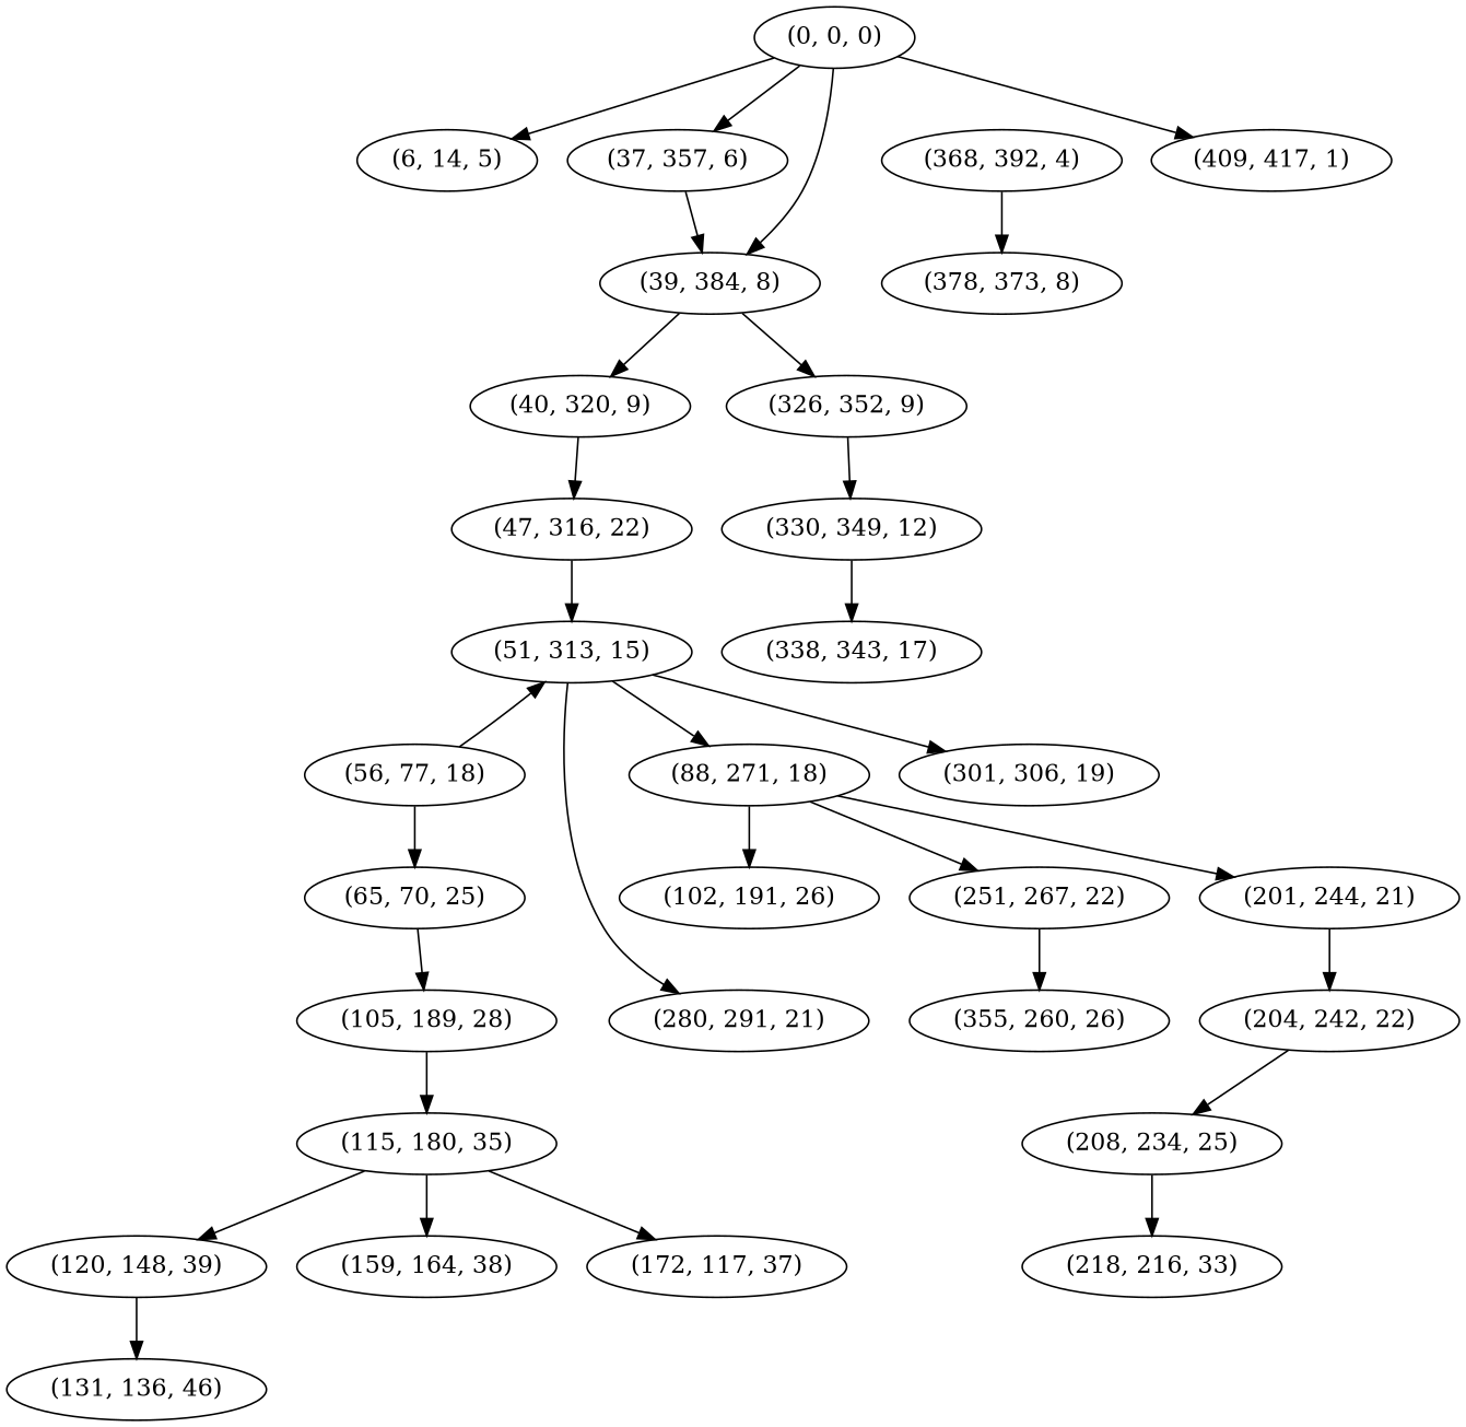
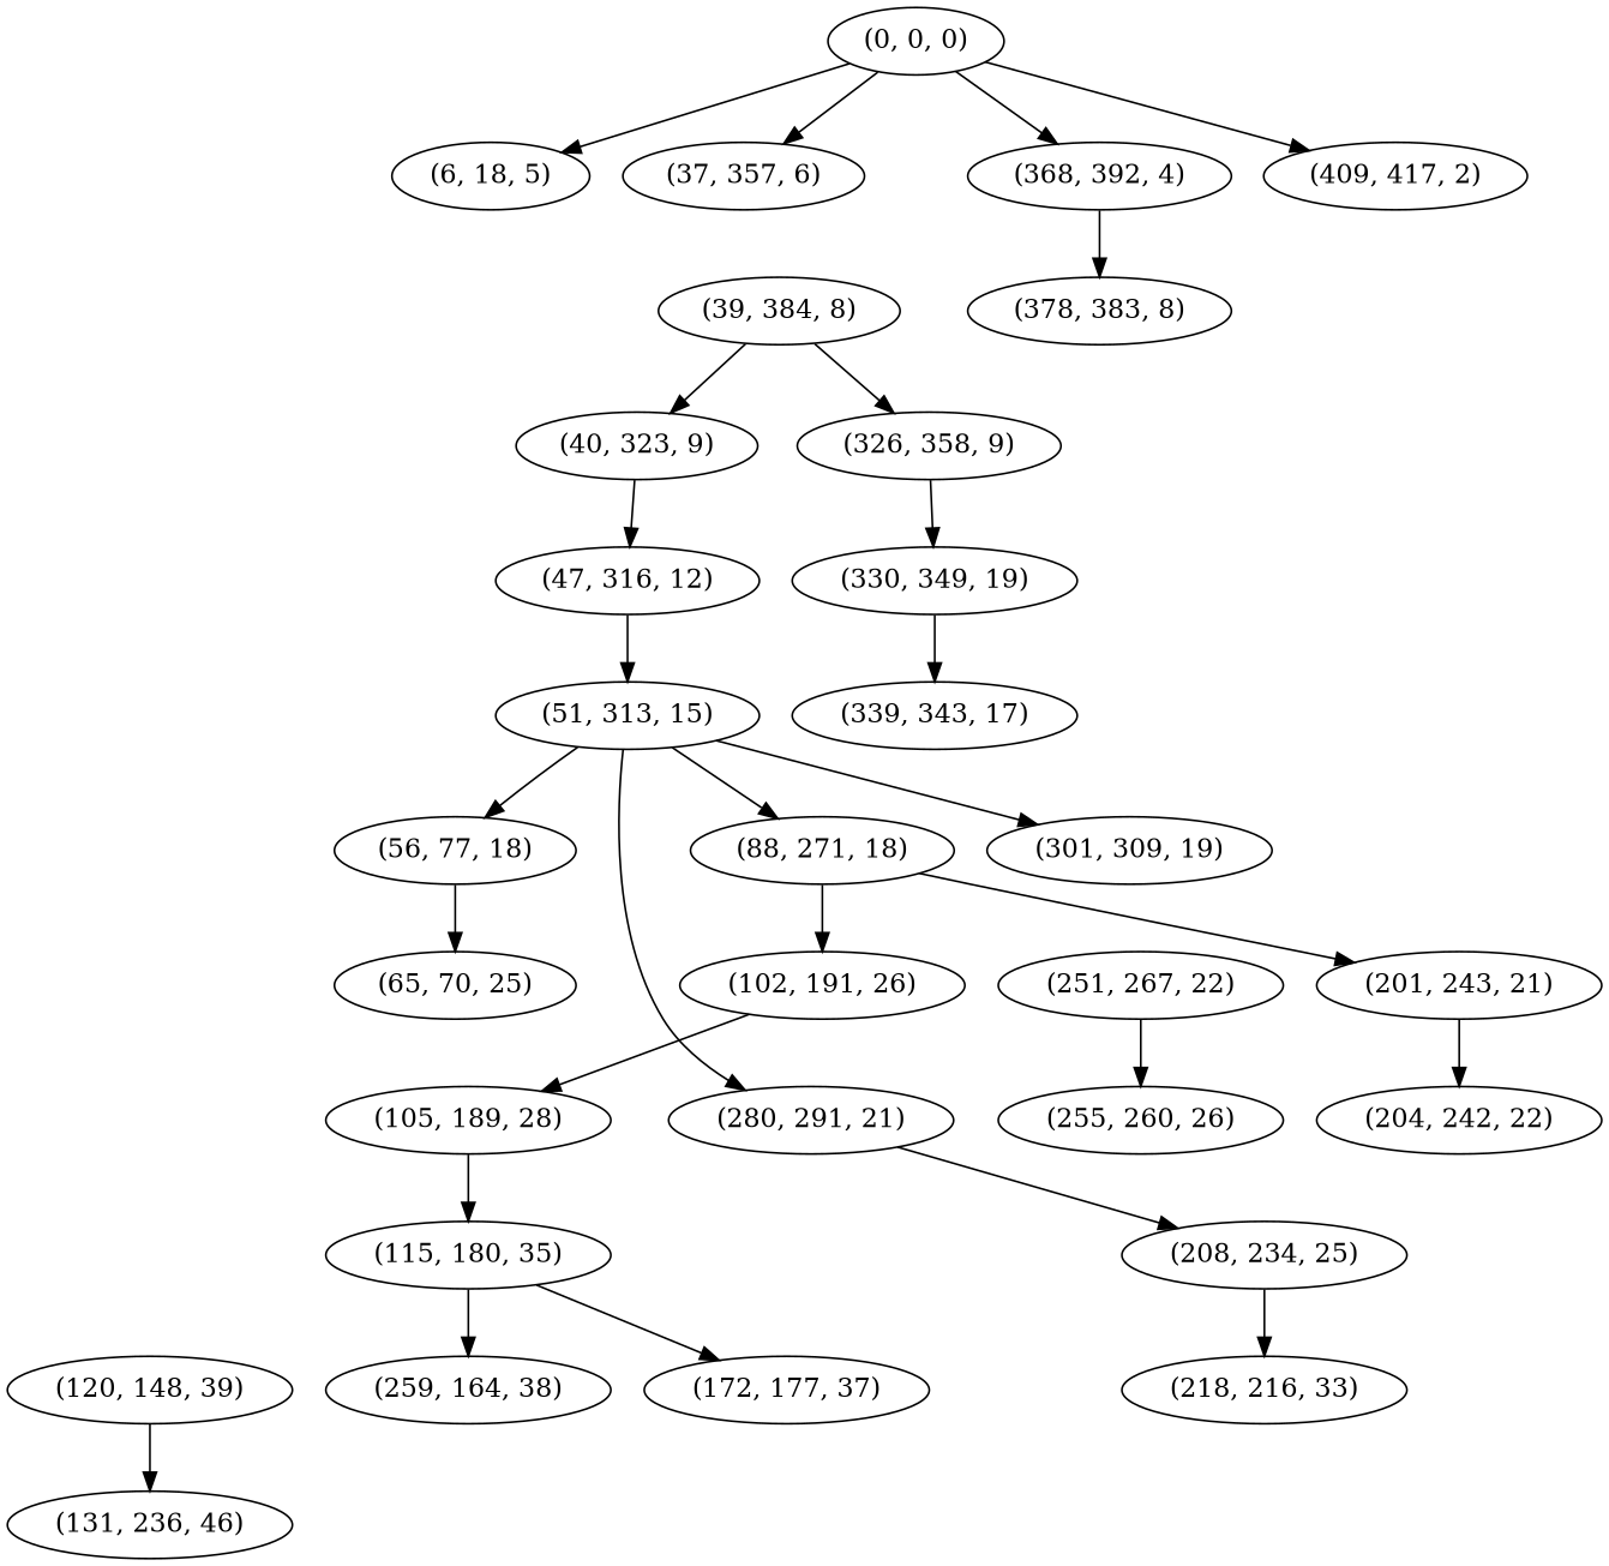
  digraph {
    "(0, 0, 0)"
-   "(6, 14, 5)"
+   "(6, 14, 5)" [label="(6, 18, 5)"]
    "(37, 357, 6)"
    "(368, 392, 4)"
-   "(409, 417, 1)"
+   "(409, 417, 1)" [label="(409, 417, 2)"]
    n6 [label="(39, 384, 8)"]
-   "(378, 383, 8)" [label="(378, 373, 8)"]
-   "(40, 320, 9)"
-   "(326, 352, 9)"
-   "(47, 316, 12)" [label="(47, 316, 22)"]
-   "(330, 349, 12)"
+   "(378, 383, 8)"
+   "(40, 320, 9)" [label="(40, 323, 9)"]
+   "(326, 352, 9)" [label="(326, 358, 9)"]
+   "(47, 316, 12)"
+   "(330, 349, 12)" [label="(330, 349, 19)"]
    "(51, 313, 15)"
    "(56, 77, 18)"
    "(88, 271, 18)"
    "(280, 291, 21)"
-   "(301, 306, 19)"
+   "(301, 306, 19)" [label="(301, 309, 19)"]
    "(65, 70, 25)"
    "(102, 191, 26)"
-   "(201, 243, 21)" [label="(201, 244, 21)"]
+   "(201, 243, 21)"
    "(251, 267, 22)"
    "(105, 189, 28)"
    "(204, 242, 22)"
-   "(255, 260, 26)" [label="(355, 260, 26)"]
+   "(255, 260, 26)"
    "(115, 180, 35)"
    "(120, 148, 39)"
-   "(159, 164, 38)"
-   "(172, 177, 37)" [label="(172, 117, 37)"]
-   "(131, 136, 46)"
+   "(159, 164, 38)" [label="(259, 164, 38)"]
+   "(172, 177, 37)"
+   "(131, 136, 46)" [label="(131, 236, 46)"]
    "(208, 234, 25)"
    n30 [label="(218, 216, 33)"]
-   "(338, 343, 17)"
+   "(338, 343, 17)" [label="(339, 343, 17)"]
    "(0, 0, 0)" -> "(6, 14, 5)"
    "(0, 0, 0)" -> "(37, 357, 6)"
-   "(0, 0, 0)" -> n6
+   "(0, 0, 0)" -> "(368, 392, 4)"
    "(0, 0, 0)" -> "(409, 417, 1)"
-   "(37, 357, 6)" -> n6
    "(368, 392, 4)" -> "(378, 383, 8)"
    n6 -> "(40, 320, 9)"
    n6 -> "(326, 352, 9)"
    "(40, 320, 9)" -> "(47, 316, 12)"
    "(326, 352, 9)" -> "(330, 349, 12)"
    "(47, 316, 12)" -> "(51, 313, 15)"
    "(330, 349, 12)" -> "(338, 343, 17)"
-   "(56, 77, 18)" -> "(51, 313, 15)"
+   "(51, 313, 15)" -> "(56, 77, 18)"
    "(51, 313, 15)" -> "(88, 271, 18)"
    "(51, 313, 15)" -> "(280, 291, 21)"
    "(51, 313, 15)" -> "(301, 306, 19)"
    "(56, 77, 18)" -> "(65, 70, 25)"
    "(88, 271, 18)" -> "(102, 191, 26)"
    "(88, 271, 18)" -> "(201, 243, 21)"
-   "(88, 271, 18)" -> "(251, 267, 22)"
-   "(65, 70, 25)" -> "(105, 189, 28)"
+   "(102, 191, 26)" -> "(105, 189, 28)"
    "(201, 243, 21)" -> "(204, 242, 22)"
    "(251, 267, 22)" -> "(255, 260, 26)"
    "(105, 189, 28)" -> "(115, 180, 35)"
-   "(204, 242, 22)" -> "(208, 234, 25)"
-   "(115, 180, 35)" -> "(120, 148, 39)"
+   "(280, 291, 21)" -> "(208, 234, 25)"
    "(115, 180, 35)" -> "(159, 164, 38)"
    "(115, 180, 35)" -> "(172, 177, 37)"
    "(120, 148, 39)" -> "(131, 136, 46)"
    "(208, 234, 25)" -> n30
  }
